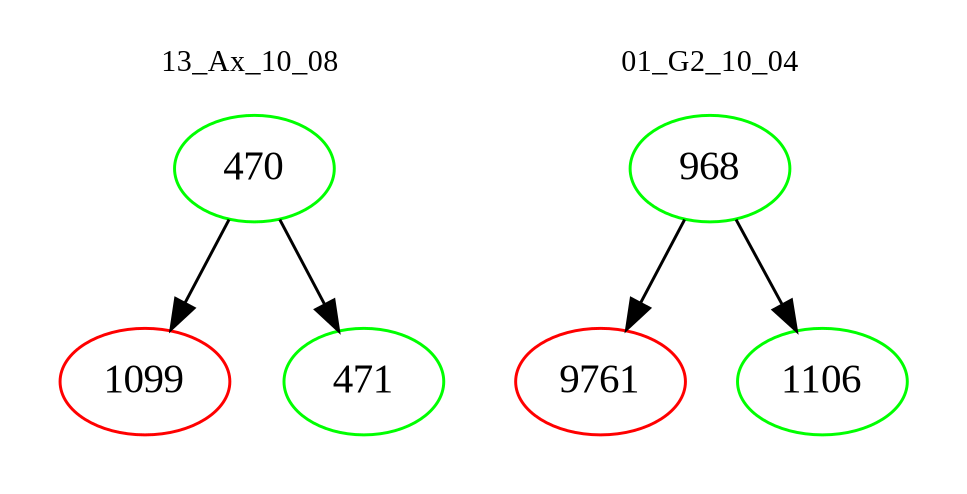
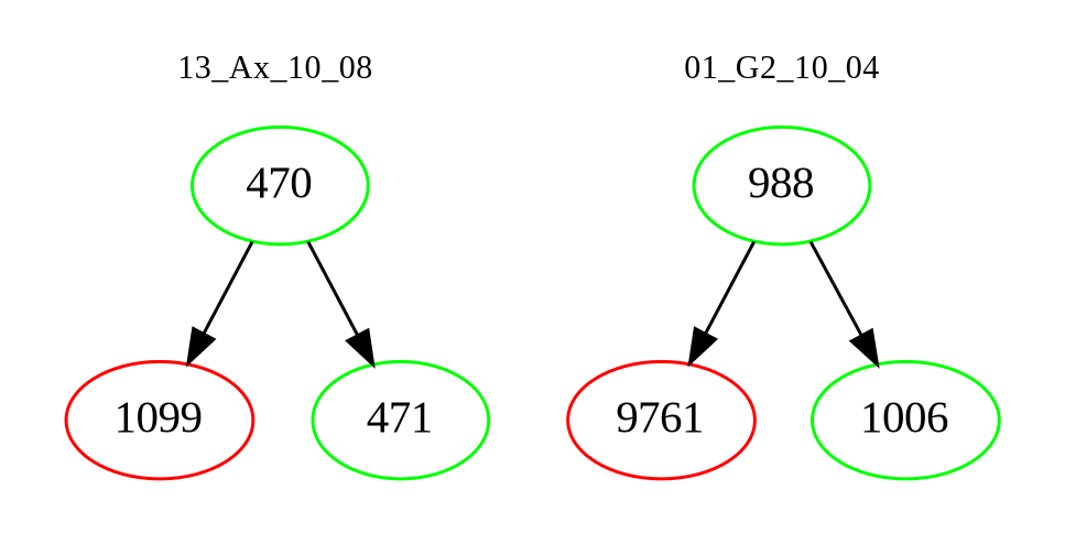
  digraph {
    fontname="Liberation Serif"
    node [color=green fontname="Liberation Serif"]
    edge [color=black fontname="Liberation Serif"]
    n1 [label=470]
    n2 [color=red label=1099]
    n3 [label=471]
-   n4 [label=968]
+   n4 [label=988]
    n5 [color=red label=9761]
-   n6 [label=1106]
+   n6 [label=1006]
    subgraph cluster_1 {
      color=white
      fontsize=10
      label="13_Ax_10_08"
      n1
      n2
      n3
    }
    subgraph cluster_2 {
      color=white
      fontsize=10
      label="01_G2_10_04"
      n4
      n5
      n6
    }
    n1 -> n2
    n1 -> n3
    n4 -> n5
    n4 -> n6
  }
